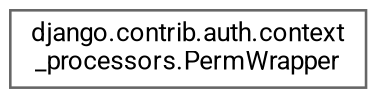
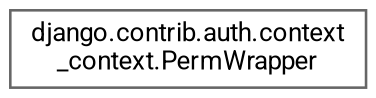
  digraph {
    rankdir=LR
    fontname=Roboto
-   n1 [color=grey40 fillcolor=white fontname=Roboto fontsize=10 height=0.2 label="django.contrib.auth.context\l_processors.PermWrapper" shape=box style=filled width=0.4]
+   n1 [color=grey40 fillcolor=white fontname=Roboto fontsize=10 height=0.2 label="django.contrib.auth.context\l_context.PermWrapper" shape=box style=filled width=0.4]
  }
